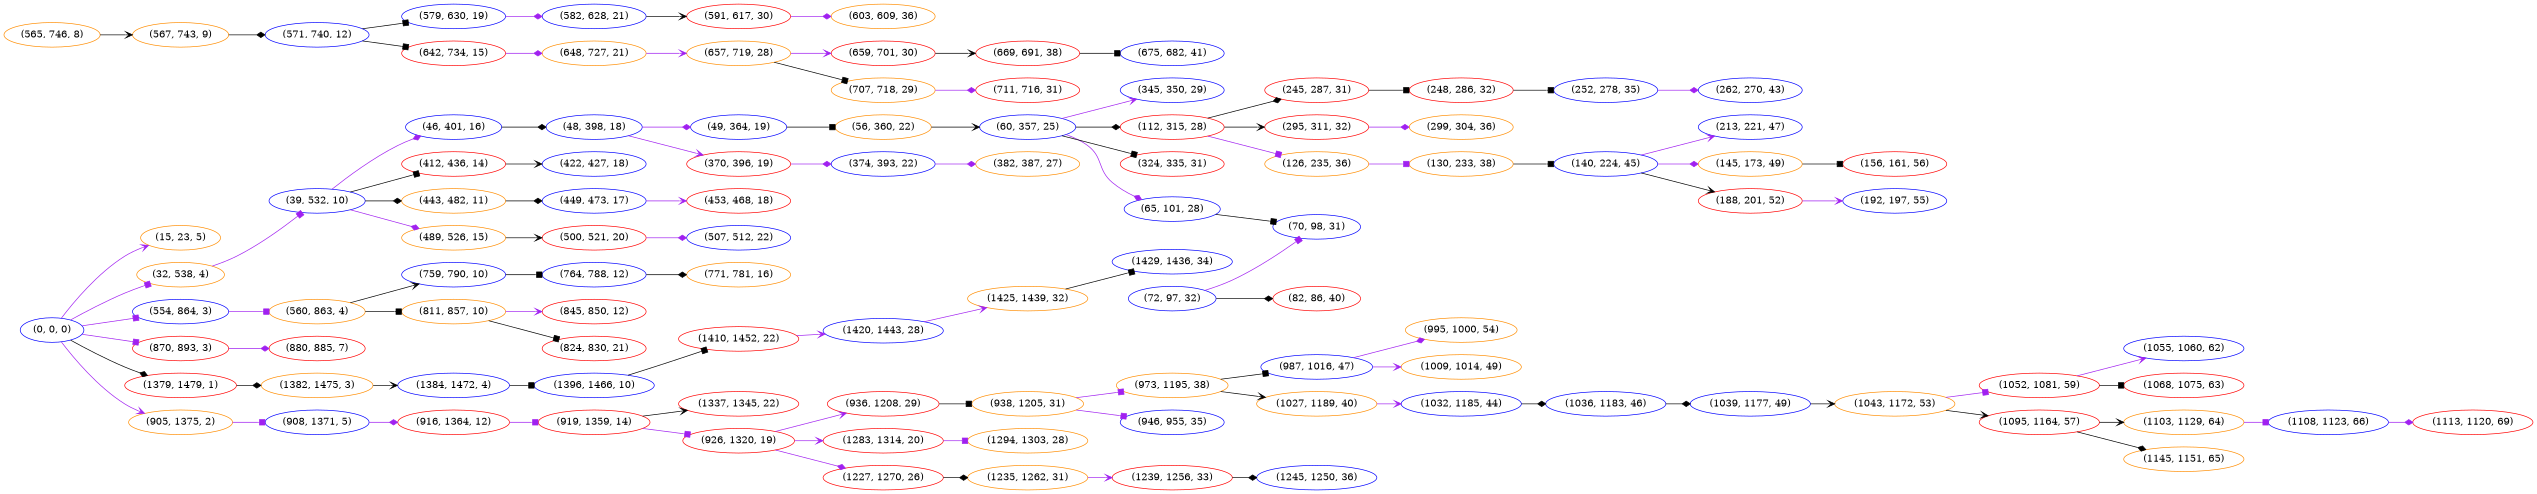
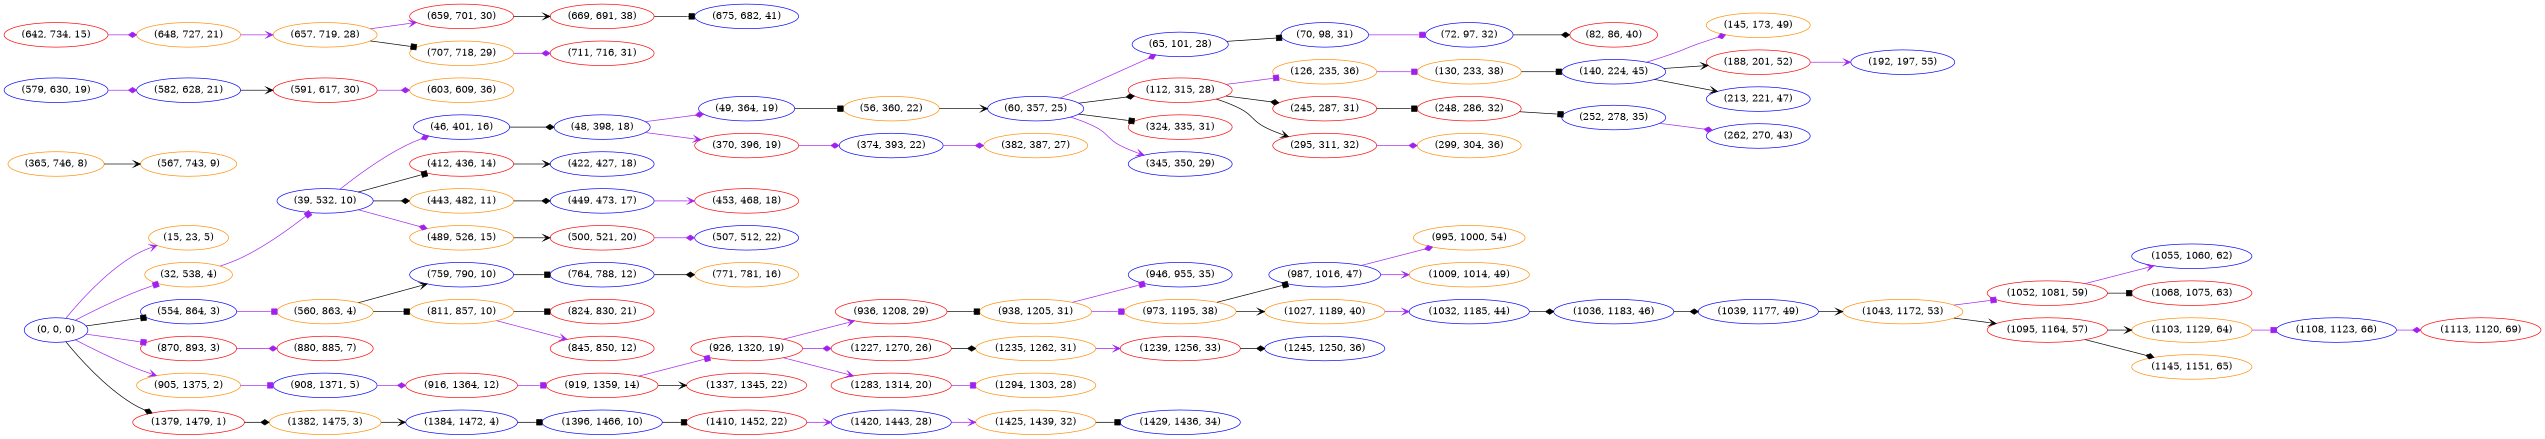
  digraph {
    rankdir=LR
    node [color=blue]
    edge [arrowhead=box color=purple]
    "(15, 23, 5)" [color=darkorange]
    "(0, 0, 0)"
    "(32, 538, 4)" [color=darkorange]
    "(554, 864, 3)"
    "(870, 893, 3)" [color=red]
    "(905, 1375, 2)" [color=darkorange]
    "(1379, 1479, 1)" [color=red]
    "(39, 532, 10)"
    "(560, 863, 4)" [color=darkorange]
    "(880, 885, 7)" [color=red]
    "(908, 1371, 5)"
    "(1382, 1475, 3)" [color=darkorange]
    "(46, 401, 16)"
    "(412, 436, 14)" [color=red]
    "(443, 482, 11)" [color=darkorange]
    "(489, 526, 15)" [color=darkorange]
    "(48, 398, 18)"
    "(422, 427, 18)"
    "(449, 473, 17)"
    "(500, 521, 20)" [color=red]
    "(49, 364, 19)"
    "(370, 396, 19)" [color=red]
    "(56, 360, 22)" [color=darkorange]
    "(374, 393, 22)"
    "(60, 357, 25)"
    "(65, 101, 28)"
    "(112, 315, 28)" [color=red]
    "(324, 335, 31)" [color=red]
    "(345, 350, 29)"
    "(70, 98, 31)"
    "(126, 235, 36)" [color=darkorange]
    "(245, 287, 31)" [color=red]
    "(295, 311, 32)" [color=red]
    "(72, 97, 32)"
    "(82, 86, 40)" [color=red]
    "(130, 233, 38)" [color=darkorange]
    "(248, 286, 32)" [color=red]
    "(299, 304, 36)" [color=darkorange]
    "(140, 224, 45)"
    "(145, 173, 49)" [color=darkorange]
    "(188, 201, 52)" [color=red]
    "(213, 221, 47)"
-   "(156, 161, 56)" [color=red]
    "(192, 197, 55)"
    "(252, 278, 35)"
    "(262, 270, 43)"
    "(382, 387, 27)" [color=darkorange]
    "(453, 468, 18)" [color=red]
    "(507, 512, 22)"
    "(759, 790, 10)"
    "(811, 857, 10)" [color=darkorange]
-   "(565, 746, 8)" [color=darkorange]
+   "(565, 746, 8)" [color=darkorange label="(365, 746, 8)"]
    "(567, 743, 9)" [color=darkorange]
    "(764, 788, 12)"
    "(824, 830, 21)" [color=red]
    "(845, 850, 12)" [color=red]
-   "(571, 740, 12)"
    "(579, 630, 19)"
    "(642, 734, 15)" [color=red]
    "(582, 628, 21)"
    "(648, 727, 21)" [color=darkorange]
    "(591, 617, 30)" [color=red]
    "(603, 609, 36)" [color=darkorange]
    "(657, 719, 28)" [color=darkorange]
    "(659, 701, 30)" [color=red]
    "(707, 718, 29)" [color=darkorange]
    "(669, 691, 38)" [color=red]
    "(711, 716, 31)" [color=red]
    "(675, 682, 41)"
    "(771, 781, 16)" [color=darkorange]
    "(916, 1364, 12)" [color=red]
    "(919, 1359, 14)" [color=red]
    "(926, 1320, 19)" [color=red]
    "(1337, 1345, 22)" [color=red]
    "(936, 1208, 29)" [color=red]
    "(1227, 1270, 26)" [color=red]
    "(1283, 1314, 20)" [color=red]
    "(938, 1205, 31)" [color=darkorange]
    "(1235, 1262, 31)" [color=darkorange]
    "(1294, 1303, 28)" [color=darkorange]
    "(946, 955, 35)"
    "(973, 1195, 38)" [color=darkorange]
    "(987, 1016, 47)"
    "(1027, 1189, 40)" [color=darkorange]
    "(995, 1000, 54)" [color=darkorange]
    "(1009, 1014, 49)" [color=darkorange]
    "(1032, 1185, 44)"
    "(1036, 1183, 46)"
    "(1039, 1177, 49)"
    "(1043, 1172, 53)" [color=darkorange]
    "(1052, 1081, 59)" [color=red]
    "(1095, 1164, 57)" [color=red]
    "(1055, 1060, 62)"
    "(1068, 1075, 63)" [color=red]
    "(1103, 1129, 64)" [color=darkorange]
    "(1145, 1151, 65)" [color=darkorange]
    "(1108, 1123, 66)"
    "(1113, 1120, 69)" [color=red]
    "(1239, 1256, 33)" [color=red]
    "(1245, 1250, 36)"
    "(1384, 1472, 4)"
    "(1396, 1466, 10)"
    "(1410, 1452, 22)" [color=red]
    "(1420, 1443, 28)"
    "(1425, 1439, 32)" [color=darkorange]
    "(1429, 1436, 34)"
    "(0, 0, 0)" -> "(15, 23, 5)" [arrowhead=vee]
    "(0, 0, 0)" -> "(32, 538, 4)"
-   "(0, 0, 0)" -> "(554, 864, 3)"
+   "(0, 0, 0)" -> "(554, 864, 3)" [color=black]
    "(0, 0, 0)" -> "(870, 893, 3)"
    "(0, 0, 0)" -> "(905, 1375, 2)" [arrowhead=vee]
    "(0, 0, 0)" -> "(1379, 1479, 1)" [arrowhead=diamond color=black]
    "(32, 538, 4)" -> "(39, 532, 10)"
    "(554, 864, 3)" -> "(560, 863, 4)"
    "(870, 893, 3)" -> "(880, 885, 7)" [arrowhead=diamond]
    "(905, 1375, 2)" -> "(908, 1371, 5)"
    "(1379, 1479, 1)" -> "(1382, 1475, 3)" [arrowhead=diamond color=black]
    "(39, 532, 10)" -> "(46, 401, 16)" [arrowhead=diamond]
    "(39, 532, 10)" -> "(412, 436, 14)" [color=black]
    "(39, 532, 10)" -> "(443, 482, 11)" [arrowhead=diamond color=black]
    "(39, 532, 10)" -> "(489, 526, 15)" [arrowhead=diamond]
    "(560, 863, 4)" -> "(759, 790, 10)" [arrowhead=vee color=black]
    "(560, 863, 4)" -> "(811, 857, 10)" [color=black]
    "(908, 1371, 5)" -> "(916, 1364, 12)" [arrowhead=diamond]
    "(1382, 1475, 3)" -> "(1384, 1472, 4)" [arrowhead=vee color=black]
    "(46, 401, 16)" -> "(48, 398, 18)" [arrowhead=diamond color=black]
    "(412, 436, 14)" -> "(422, 427, 18)" [arrowhead=vee color=black]
    "(443, 482, 11)" -> "(449, 473, 17)" [arrowhead=diamond color=black]
    "(489, 526, 15)" -> "(500, 521, 20)" [arrowhead=vee color=black]
    "(48, 398, 18)" -> "(49, 364, 19)" [arrowhead=diamond]
    "(48, 398, 18)" -> "(370, 396, 19)" [arrowhead=vee]
    "(449, 473, 17)" -> "(453, 468, 18)" [arrowhead=vee]
    "(500, 521, 20)" -> "(507, 512, 22)" [arrowhead=diamond]
    "(49, 364, 19)" -> "(56, 360, 22)" [color=black]
    "(370, 396, 19)" -> "(374, 393, 22)" [arrowhead=diamond]
    "(56, 360, 22)" -> "(60, 357, 25)" [arrowhead=vee color=black]
    "(374, 393, 22)" -> "(382, 387, 27)" [arrowhead=diamond]
    "(60, 357, 25)" -> "(65, 101, 28)" [arrowhead=diamond]
    "(60, 357, 25)" -> "(112, 315, 28)" [arrowhead=diamond color=black]
    "(60, 357, 25)" -> "(324, 335, 31)" [color=black]
    "(60, 357, 25)" -> "(345, 350, 29)" [arrowhead=vee]
    "(65, 101, 28)" -> "(70, 98, 31)" [color=black]
    "(112, 315, 28)" -> "(126, 235, 36)"
    "(112, 315, 28)" -> "(245, 287, 31)" [arrowhead=diamond color=black]
    "(112, 315, 28)" -> "(295, 311, 32)" [arrowhead=vee color=black]
-   "(72, 97, 32)" -> "(70, 98, 31)"
+   "(70, 98, 31)" -> "(72, 97, 32)"
    "(126, 235, 36)" -> "(130, 233, 38)"
    "(245, 287, 31)" -> "(248, 286, 32)" [color=black]
    "(295, 311, 32)" -> "(299, 304, 36)" [arrowhead=diamond]
    "(72, 97, 32)" -> "(82, 86, 40)" [arrowhead=diamond color=black]
    "(130, 233, 38)" -> "(140, 224, 45)" [color=black]
    "(248, 286, 32)" -> "(252, 278, 35)" [color=black]
    "(140, 224, 45)" -> "(145, 173, 49)" [arrowhead=diamond]
    "(140, 224, 45)" -> "(188, 201, 52)" [arrowhead=vee color=black]
-   "(140, 224, 45)" -> "(213, 221, 47)" [arrowhead=vee]
-   "(145, 173, 49)" -> "(156, 161, 56)" [color=black]
+   "(140, 224, 45)" -> "(213, 221, 47)" [arrowhead=vee color=black]
    "(188, 201, 52)" -> "(192, 197, 55)" [arrowhead=vee]
    "(252, 278, 35)" -> "(262, 270, 43)" [arrowhead=diamond]
    "(759, 790, 10)" -> "(764, 788, 12)" [color=black]
    "(811, 857, 10)" -> "(824, 830, 21)" [color=black]
    "(811, 857, 10)" -> "(845, 850, 12)" [arrowhead=vee]
    "(565, 746, 8)" -> "(567, 743, 9)" [arrowhead=vee color=black]
-   "(567, 743, 9)" -> "(571, 740, 12)" [arrowhead=diamond color=black]
    "(764, 788, 12)" -> "(771, 781, 16)" [arrowhead=diamond color=black]
-   "(571, 740, 12)" -> "(579, 630, 19)" [color=black]
-   "(571, 740, 12)" -> "(642, 734, 15)" [color=black]
    "(579, 630, 19)" -> "(582, 628, 21)" [arrowhead=diamond]
    "(642, 734, 15)" -> "(648, 727, 21)" [arrowhead=diamond]
    "(582, 628, 21)" -> "(591, 617, 30)" [arrowhead=vee color=black]
    "(648, 727, 21)" -> "(657, 719, 28)" [arrowhead=vee]
    "(591, 617, 30)" -> "(603, 609, 36)" [arrowhead=diamond]
    "(657, 719, 28)" -> "(659, 701, 30)" [arrowhead=vee]
    "(657, 719, 28)" -> "(707, 718, 29)" [color=black]
    "(659, 701, 30)" -> "(669, 691, 38)" [arrowhead=vee color=black]
    "(707, 718, 29)" -> "(711, 716, 31)" [arrowhead=diamond]
    "(669, 691, 38)" -> "(675, 682, 41)" [color=black]
    "(916, 1364, 12)" -> "(919, 1359, 14)"
    "(919, 1359, 14)" -> "(926, 1320, 19)"
    "(919, 1359, 14)" -> "(1337, 1345, 22)" [arrowhead=vee color=black]
    "(926, 1320, 19)" -> "(936, 1208, 29)" [arrowhead=vee]
    "(926, 1320, 19)" -> "(1227, 1270, 26)" [arrowhead=diamond]
    "(926, 1320, 19)" -> "(1283, 1314, 20)" [arrowhead=vee]
    "(936, 1208, 29)" -> "(938, 1205, 31)" [color=black]
    "(1227, 1270, 26)" -> "(1235, 1262, 31)" [arrowhead=diamond color=black]
    "(1283, 1314, 20)" -> "(1294, 1303, 28)"
    "(938, 1205, 31)" -> "(946, 955, 35)"
    "(938, 1205, 31)" -> "(973, 1195, 38)"
    "(1235, 1262, 31)" -> "(1239, 1256, 33)" [arrowhead=vee]
    "(973, 1195, 38)" -> "(987, 1016, 47)" [color=black]
    "(973, 1195, 38)" -> "(1027, 1189, 40)" [arrowhead=vee color=black]
    "(987, 1016, 47)" -> "(995, 1000, 54)" [arrowhead=diamond]
    "(987, 1016, 47)" -> "(1009, 1014, 49)" [arrowhead=vee]
    "(1027, 1189, 40)" -> "(1032, 1185, 44)" [arrowhead=vee]
    "(1032, 1185, 44)" -> "(1036, 1183, 46)" [arrowhead=diamond color=black]
    "(1036, 1183, 46)" -> "(1039, 1177, 49)" [arrowhead=diamond color=black]
    "(1039, 1177, 49)" -> "(1043, 1172, 53)" [arrowhead=vee color=black]
    "(1043, 1172, 53)" -> "(1052, 1081, 59)"
    "(1043, 1172, 53)" -> "(1095, 1164, 57)" [arrowhead=vee color=black]
    "(1052, 1081, 59)" -> "(1055, 1060, 62)" [arrowhead=vee]
    "(1052, 1081, 59)" -> "(1068, 1075, 63)" [color=black]
    "(1095, 1164, 57)" -> "(1103, 1129, 64)" [arrowhead=vee color=black]
    "(1095, 1164, 57)" -> "(1145, 1151, 65)" [arrowhead=diamond color=black]
    "(1103, 1129, 64)" -> "(1108, 1123, 66)"
    "(1108, 1123, 66)" -> "(1113, 1120, 69)" [arrowhead=diamond]
    "(1239, 1256, 33)" -> "(1245, 1250, 36)" [arrowhead=diamond color=black]
    "(1384, 1472, 4)" -> "(1396, 1466, 10)" [color=black]
    "(1396, 1466, 10)" -> "(1410, 1452, 22)" [color=black]
    "(1410, 1452, 22)" -> "(1420, 1443, 28)" [arrowhead=vee]
    "(1420, 1443, 28)" -> "(1425, 1439, 32)" [arrowhead=vee]
    "(1425, 1439, 32)" -> "(1429, 1436, 34)" [color=black]
  }
